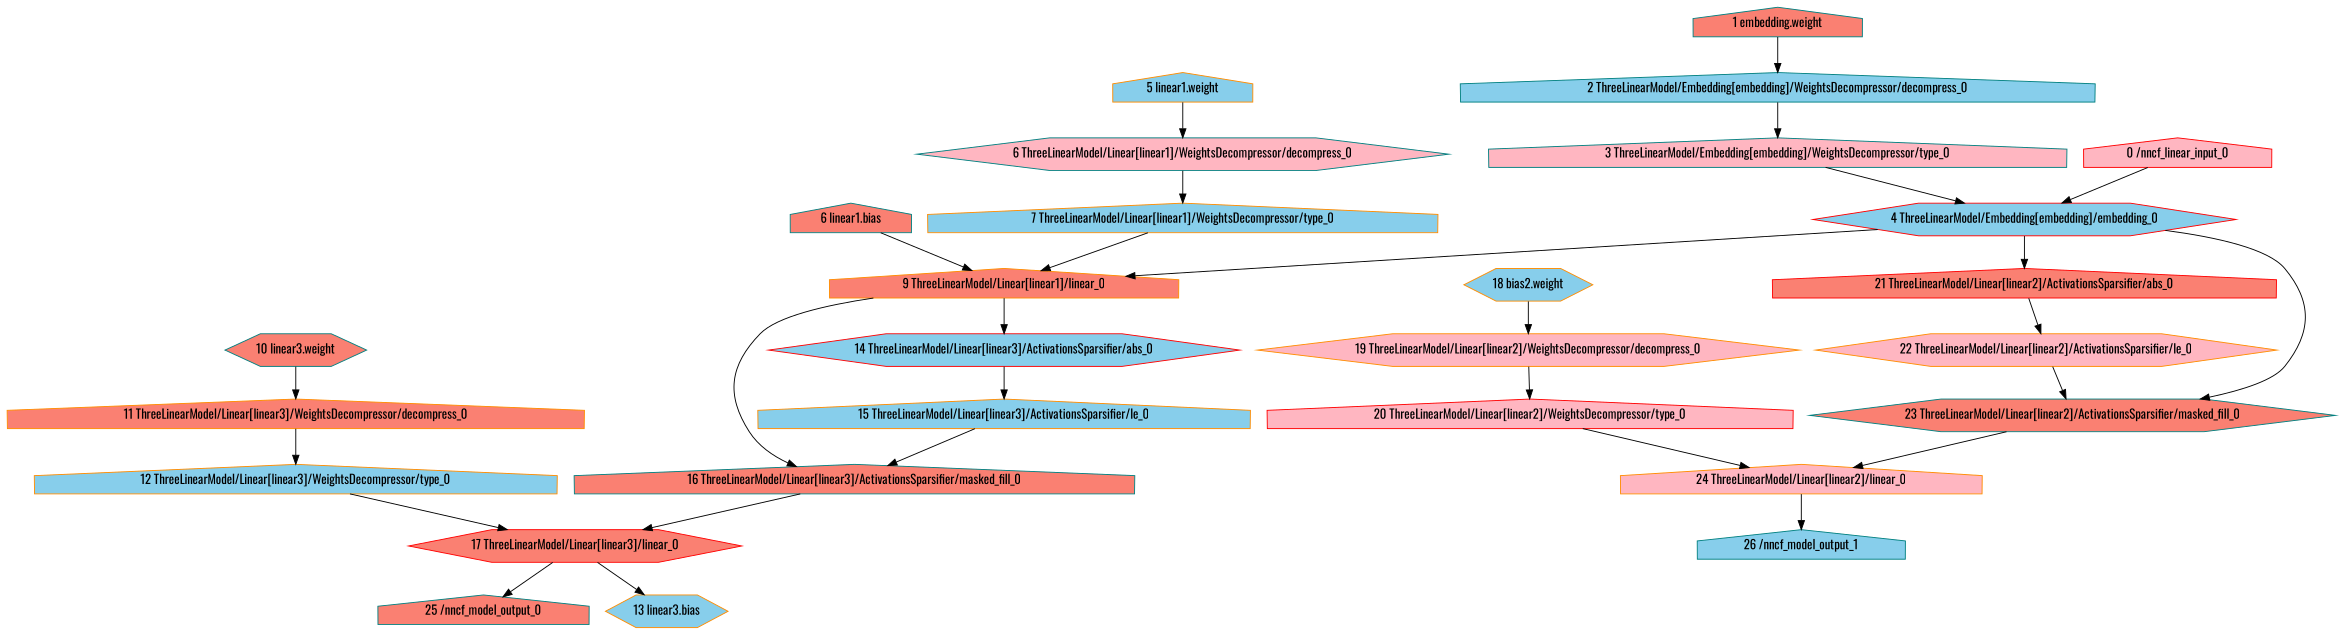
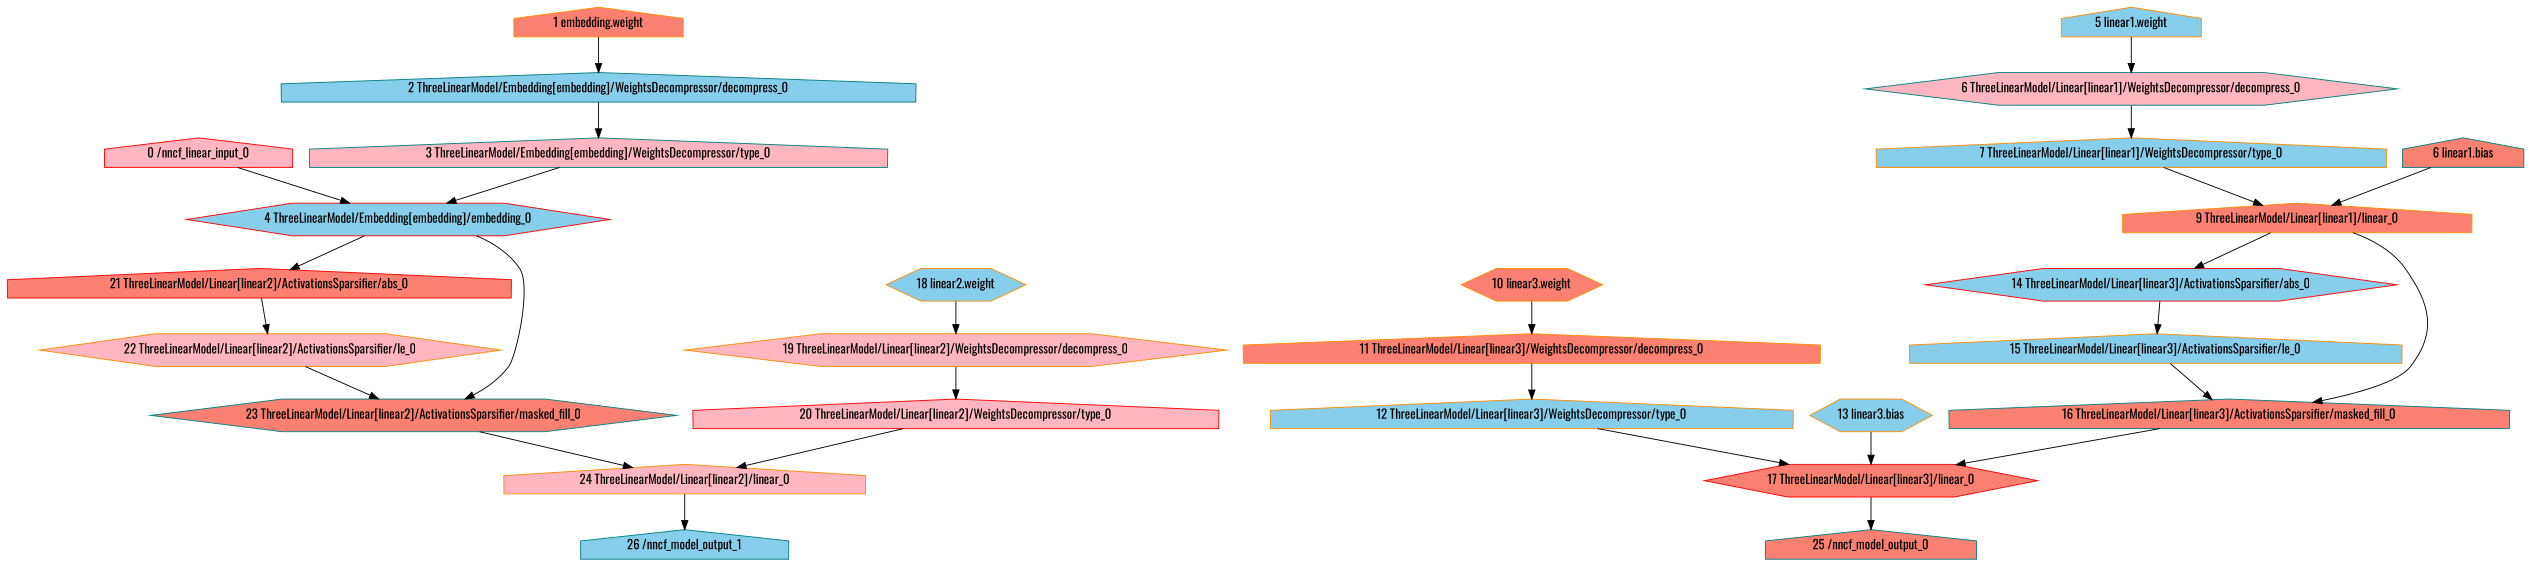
  strict digraph {
    fontname=Oswald
    node [color=darkorange fillcolor=skyblue fontname=Oswald shape=house style=filled type=nncf_model_const]
    edge [fontname=Oswald]
    n1 [color=red fillcolor=lightpink label="0 /nncf_linear_input_0" type=nncf_model_input]
    "4 ThreeLinearModel/Embedding[embedding]/embedding_0" [color=red shape=hexagon type=embedding]
    "9 ThreeLinearModel/Linear[linear1]/linear_0" [fillcolor=salmon type=linear]
    "21 ThreeLinearModel/Linear[linear2]/ActivationsSparsifier/abs_0" [color=red fillcolor=salmon type=abs]
    "23 ThreeLinearModel/Linear[linear2]/ActivationsSparsifier/masked_fill_0" [color=teal fillcolor=salmon shape=hexagon type=masked_fill]
-   "1 embedding.weight" [color=teal fillcolor=salmon]
+   "1 embedding.weight" [fillcolor=salmon]
    "2 ThreeLinearModel/Embedding[embedding]/WeightsDecompressor/decompress_0" [color=teal type=decompress]
    "3 ThreeLinearModel/Embedding[embedding]/WeightsDecompressor/type_0" [color=teal fillcolor=lightpink type=type]
    "14 ThreeLinearModel/Linear[linear3]/ActivationsSparsifier/abs_0" [color=red shape=hexagon type=abs]
    "16 ThreeLinearModel/Linear[linear3]/ActivationsSparsifier/masked_fill_0" [color=teal fillcolor=salmon type=masked_fill]
    "22 ThreeLinearModel/Linear[linear2]/ActivationsSparsifier/le_0" [fillcolor=lightpink shape=hexagon type=le]
    "24 ThreeLinearModel/Linear[linear2]/linear_0" [fillcolor=lightpink type=linear]
    "5 linear1.weight"
    "6 ThreeLinearModel/Linear[linear1]/WeightsDecompressor/decompress_0" [color=teal fillcolor=lightpink shape=hexagon type=decompress]
    "7 ThreeLinearModel/Linear[linear1]/WeightsDecompressor/type_0" [type=type]
    n16 [color=teal fillcolor=salmon label="6 linear1.bias"]
    "15 ThreeLinearModel/Linear[linear3]/ActivationsSparsifier/le_0" [type=le]
    "17 ThreeLinearModel/Linear[linear3]/linear_0" [color=red fillcolor=salmon shape=hexagon type=linear]
-   "10 linear3.weight" [color=teal fillcolor=salmon shape=hexagon]
+   "10 linear3.weight" [fillcolor=salmon shape=hexagon]
    "11 ThreeLinearModel/Linear[linear3]/WeightsDecompressor/decompress_0" [fillcolor=salmon type=decompress]
    "12 ThreeLinearModel/Linear[linear3]/WeightsDecompressor/type_0" [type=type]
    "25 /nncf_model_output_0" [color=teal fillcolor=salmon type=nncf_model_output]
    "13 linear3.bias" [shape=hexagon]
-   "18 linear2.weight" [shape=hexagon label="18 bias2.weight"]
+   "18 linear2.weight" [shape=hexagon]
    "19 ThreeLinearModel/Linear[linear2]/WeightsDecompressor/decompress_0" [fillcolor=lightpink shape=hexagon type=decompress]
    "20 ThreeLinearModel/Linear[linear2]/WeightsDecompressor/type_0" [color=red fillcolor=lightpink type=type]
    "26 /nncf_model_output_1" [color=teal type=nncf_model_output]
    n1 -> "4 ThreeLinearModel/Embedding[embedding]/embedding_0"
-   "4 ThreeLinearModel/Embedding[embedding]/embedding_0" -> "9 ThreeLinearModel/Linear[linear1]/linear_0"
    "4 ThreeLinearModel/Embedding[embedding]/embedding_0" -> "21 ThreeLinearModel/Linear[linear2]/ActivationsSparsifier/abs_0"
    "4 ThreeLinearModel/Embedding[embedding]/embedding_0" -> "23 ThreeLinearModel/Linear[linear2]/ActivationsSparsifier/masked_fill_0"
    "9 ThreeLinearModel/Linear[linear1]/linear_0" -> "14 ThreeLinearModel/Linear[linear3]/ActivationsSparsifier/abs_0"
    "9 ThreeLinearModel/Linear[linear1]/linear_0" -> "16 ThreeLinearModel/Linear[linear3]/ActivationsSparsifier/masked_fill_0"
    "21 ThreeLinearModel/Linear[linear2]/ActivationsSparsifier/abs_0" -> "22 ThreeLinearModel/Linear[linear2]/ActivationsSparsifier/le_0"
    "23 ThreeLinearModel/Linear[linear2]/ActivationsSparsifier/masked_fill_0" -> "24 ThreeLinearModel/Linear[linear2]/linear_0"
    "1 embedding.weight" -> "2 ThreeLinearModel/Embedding[embedding]/WeightsDecompressor/decompress_0"
    "2 ThreeLinearModel/Embedding[embedding]/WeightsDecompressor/decompress_0" -> "3 ThreeLinearModel/Embedding[embedding]/WeightsDecompressor/type_0"
    "3 ThreeLinearModel/Embedding[embedding]/WeightsDecompressor/type_0" -> "4 ThreeLinearModel/Embedding[embedding]/embedding_0"
    "14 ThreeLinearModel/Linear[linear3]/ActivationsSparsifier/abs_0" -> "15 ThreeLinearModel/Linear[linear3]/ActivationsSparsifier/le_0"
    "16 ThreeLinearModel/Linear[linear3]/ActivationsSparsifier/masked_fill_0" -> "17 ThreeLinearModel/Linear[linear3]/linear_0"
    "22 ThreeLinearModel/Linear[linear2]/ActivationsSparsifier/le_0" -> "23 ThreeLinearModel/Linear[linear2]/ActivationsSparsifier/masked_fill_0"
    "24 ThreeLinearModel/Linear[linear2]/linear_0" -> "26 /nncf_model_output_1"
    "5 linear1.weight" -> "6 ThreeLinearModel/Linear[linear1]/WeightsDecompressor/decompress_0"
    "6 ThreeLinearModel/Linear[linear1]/WeightsDecompressor/decompress_0" -> "7 ThreeLinearModel/Linear[linear1]/WeightsDecompressor/type_0"
    "7 ThreeLinearModel/Linear[linear1]/WeightsDecompressor/type_0" -> "9 ThreeLinearModel/Linear[linear1]/linear_0"
    n16 -> "9 ThreeLinearModel/Linear[linear1]/linear_0"
    "15 ThreeLinearModel/Linear[linear3]/ActivationsSparsifier/le_0" -> "16 ThreeLinearModel/Linear[linear3]/ActivationsSparsifier/masked_fill_0"
    "17 ThreeLinearModel/Linear[linear3]/linear_0" -> "25 /nncf_model_output_0"
    "10 linear3.weight" -> "11 ThreeLinearModel/Linear[linear3]/WeightsDecompressor/decompress_0"
    "11 ThreeLinearModel/Linear[linear3]/WeightsDecompressor/decompress_0" -> "12 ThreeLinearModel/Linear[linear3]/WeightsDecompressor/type_0"
    "12 ThreeLinearModel/Linear[linear3]/WeightsDecompressor/type_0" -> "17 ThreeLinearModel/Linear[linear3]/linear_0"
-   "17 ThreeLinearModel/Linear[linear3]/linear_0" -> "13 linear3.bias"
+   "13 linear3.bias" -> "17 ThreeLinearModel/Linear[linear3]/linear_0"
    "18 linear2.weight" -> "19 ThreeLinearModel/Linear[linear2]/WeightsDecompressor/decompress_0"
    "19 ThreeLinearModel/Linear[linear2]/WeightsDecompressor/decompress_0" -> "20 ThreeLinearModel/Linear[linear2]/WeightsDecompressor/type_0"
    "20 ThreeLinearModel/Linear[linear2]/WeightsDecompressor/type_0" -> "24 ThreeLinearModel/Linear[linear2]/linear_0"
  }
